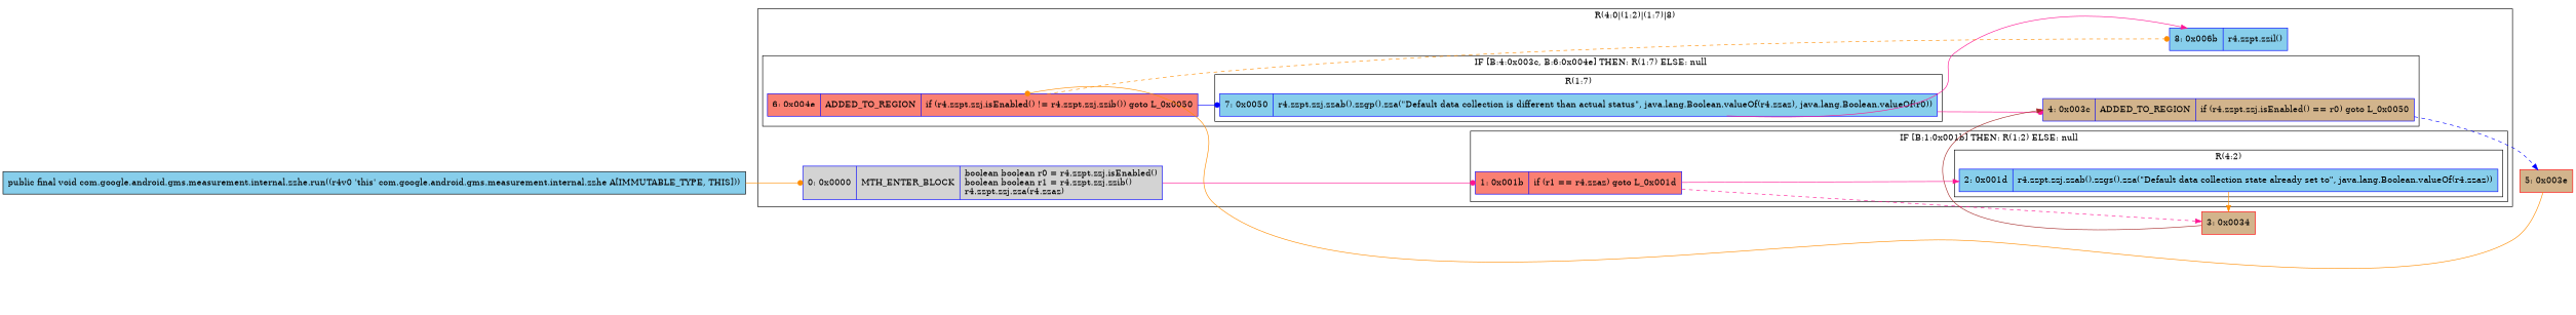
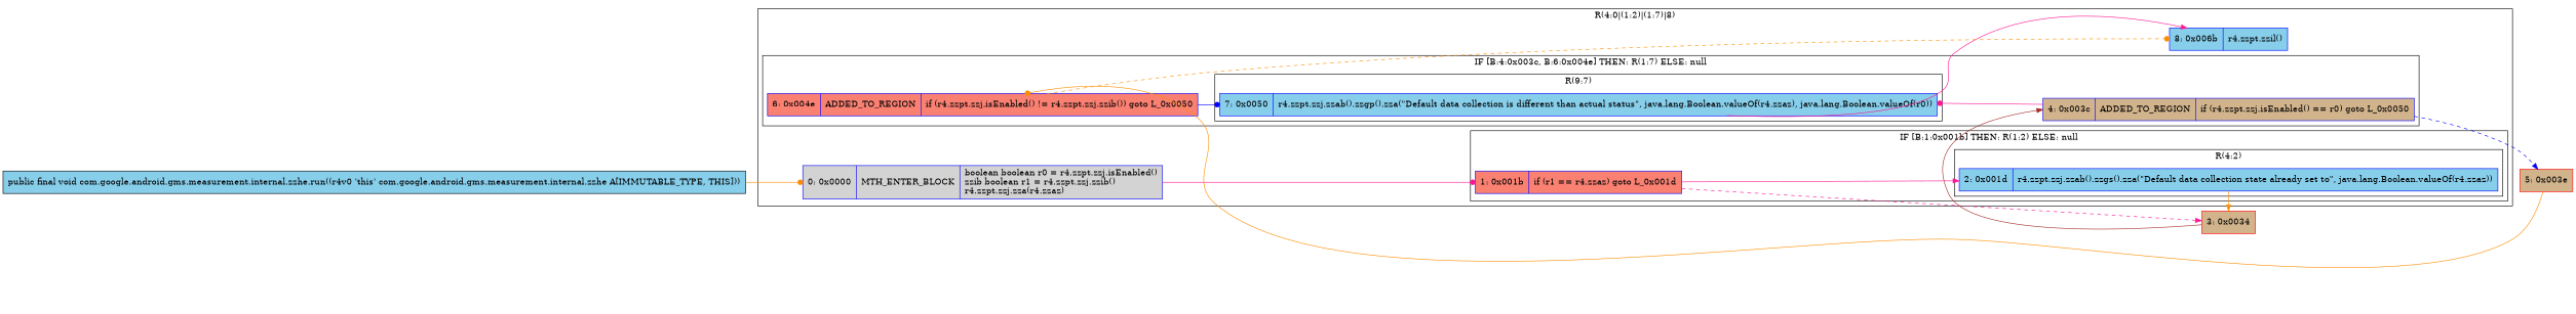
  digraph {
    rankdir=LR
    node [color=blue fillcolor=skyblue shape=record style=filled]
    edge [arrowhead=normal color=deeppink]
    n1 [label="{2\:\ 0x001d|r4.zzpt.zzj.zzab().zzgs().zza(\"Default data collection state already set to\", java.lang.Boolean.valueOf(r4.zzaz))\l}"]
    n2 [fillcolor=salmon label="{1\:\ 0x001b|if (r1 == r4.zzaz) goto L_0x001d\l}"]
    n3 [label="{7\:\ 0x0050|r4.zzpt.zzj.zzab().zzgp().zza(\"Default data collection is different than actual status\", java.lang.Boolean.valueOf(r4.zzaz), java.lang.Boolean.valueOf(r0))\l}"]
    n4 [fillcolor=tan label="{4\:\ 0x003c|ADDED_TO_REGION\l|if (r4.zzpt.zzj.isEnabled() == r0) goto L_0x0050\l}"]
    n5 [fillcolor=salmon label="{6\:\ 0x004e|ADDED_TO_REGION\l|if (r4.zzpt.zzj.isEnabled() != r4.zzpt.zzj.zzib()) goto L_0x0050\l}"]
-   n6 [fillcolor=lightgrey label="{0\:\ 0x0000|MTH_ENTER_BLOCK\l|boolean boolean r0 = r4.zzpt.zzj.isEnabled()\lboolean boolean r1 = r4.zzpt.zzj.zzib()\lr4.zzpt.zzj.zza(r4.zzaz)\l}"]
+   n6 [fillcolor=lightgrey label="{0\:\ 0x0000|MTH_ENTER_BLOCK\l|boolean boolean r0 = r4.zzpt.zzj.isEnabled()\lzzib boolean r1 = r4.zzpt.zzj.zzib()\lr4.zzpt.zzj.zza(r4.zzaz)\l}"]
    n7 [label="{8\:\ 0x006b|r4.zzpt.zzil()\l}"]
    n8 [color=red fillcolor=tan label="{3\:\ 0x0034}"]
    n9 [color=red fillcolor=tan label="{5\:\ 0x003e}"]
    n10 [label="{public final void com.google.android.gms.measurement.internal.zzhe.run((r4v0 'this' com.google.android.gms.measurement.internal.zzhe A[IMMUTABLE_TYPE, THIS])) }" color=""]
    subgraph cluster_1 {
      label="R(4:0|(1:2)|(1:7)|8)"
      n6
      n7
      subgraph cluster_2 {
        label="IF [B:1:0x001b] THEN: R(1:2) ELSE: null"
        n2
        subgraph cluster_3 {
          label="R(4:2)"
          n1
        }
      }
      subgraph cluster_4 {
        label="IF [B:4:0x003c, B:6:0x004e] THEN: R(1:7) ELSE: null"
        n4
        n5
        subgraph cluster_5 {
-         label="R(1:7)"
+         label="R(9:7)"
          n3
        }
      }
    }
    n1 -> n8 [color=darkorange]
    n2 -> n1
    n2 -> n8 [style=dashed]
    n3 -> n7
-   n3 -> n4 [arrowhead=dot]
+   n4 -> n3 [arrowhead=dot]
    n4 -> n9 [color=blue style=dashed]
    n5 -> n3 [arrowhead=dot color=blue]
    n5 -> n7 [arrowhead=dot color=darkorange style=dashed]
    n6 -> n2 [arrowhead=dot]
    n8 -> n4 [color=brown]
    n9 -> n5 [arrowhead=dot color=darkorange]
    n10 -> n6 [arrowhead=dot color=darkorange]
  }
